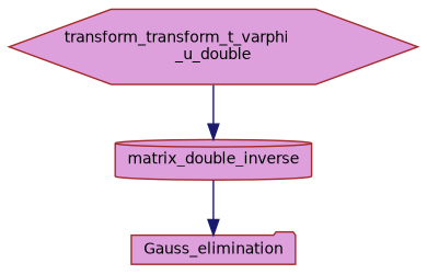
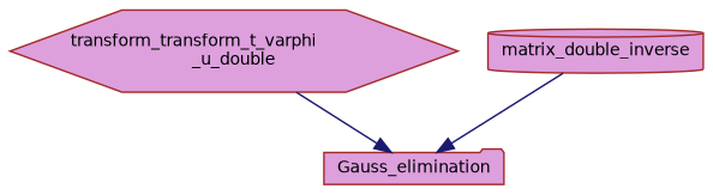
  digraph {
    rankdir=TB
    node [color=brown fillcolor=plum fontname=Helvetica fontsize=10 style=filled]
    edge [color=midnightblue fontname=Helvetica fontsize=10 labelfontname=Helvetica labelfontsize=10 style=solid]
    n1 [fontcolor=black height=0.2 label="transform_transform_t_varphi\l_u_double" shape=hexagon width=0.4]
    n2 [height=0.2 label=matrix_double_inverse shape=cylinder width=0.4]
    n3 [height=0.2 label=Gauss_elimination shape=folder width=0.4]
-   n1 -> n2
+   n1 -> n3
    n2 -> n3
  }
